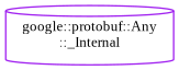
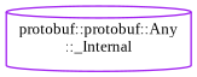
  digraph {
    rankdir=LR
    fontname="Liberation Serif"
-   n1 [color=purple fillcolor=white fontname="Liberation Serif" fontsize=10 height=0.2 label="google::protobuf::Any\l::_Internal" shape=cylinder style=filled width=0.4]
+   n1 [color=purple fillcolor=white fontname="Liberation Serif" fontsize=10 height=0.2 label="protobuf::protobuf::Any\l::_Internal" shape=cylinder style=filled width=0.4]
  }
